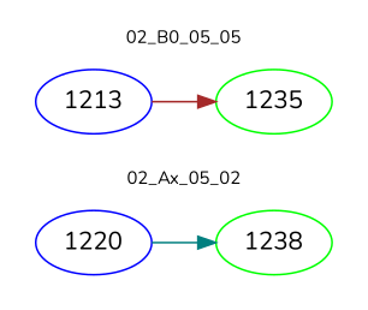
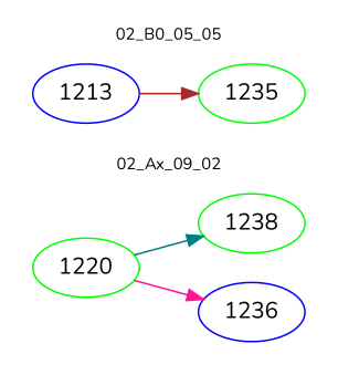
  digraph {
    fontname=Nunito
    rankdir=LR
    node [color=green fontname=Nunito]
    edge [fontname=Nunito]
-   n1 [color=blue label=1220]
+   n1 [label=1220]
+   n2 [color=blue label=1236]
    n3 [label=1238]
    n4 [color=blue label=1213]
    n5 [label=1235]
    subgraph cluster_1 {
      color=white
      fontsize=10
-     label="02_Ax_05_02"
+     label="02_Ax_09_02"
      n1
+     n2
      n3
    }
    subgraph cluster_2 {
      color=white
      fontsize=10
      label="02_B0_05_05"
      n4
      n5
    }
+   n1 -> n2 [color=deeppink]
    n1 -> n3 [color=teal]
    n4 -> n5 [color=brown]
  }
